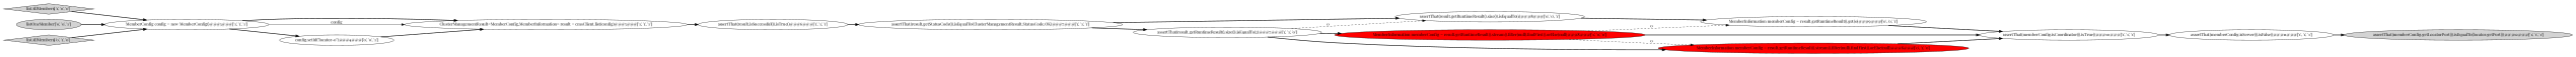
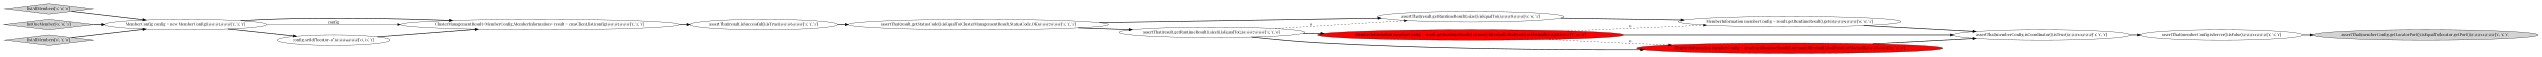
  digraph {
    rankdir=LR
    fontname="Playfair Display"
    node [fillcolor=white shape=ellipse style=filled fontname="Playfair Display"]
    edge [style=bold fontname="Playfair Display"]
    n1 [label="assertThat(result.getStatusCode()).isEqualTo(ClusterManagementResult.StatusCode.OK)@@@7@@@['1', '1', '1']"]
    n2 [label="assertThat(result.getRuntimeResult().size()).isEqualTo(1)@@@8@@@['0', '0', '1']"]
    n3 [label="assertThat(result.getRuntimeResult().size()).isEqualTo(2)@@@7@@@['1', '1', '0']"]
    n4 [label="assertThat(result.isSuccessful()).isTrue()@@@6@@@['1', '1', '1']"]
    n5 [label="MemberInformation memberConfig = result.getRuntimeResult().get(0)@@@9@@@['0', '0', '1']"]
    n6 [fillcolor=lightgray label="listAllMembers['1', '0', '0']" shape=diamond]
    n7 [label="MemberConfig config = new MemberConfig()@@@3@@@['1', '1', '1']"]
    n8 [label="config.setId(\"locator-0\")@@@4@@@['0', '0', '1']"]
    n9 [label="ClusterManagementResult<MemberConfig,MemberInformation> result = cmsClient.list(config)@@@5@@@['1', '1', '1']"]
    n10 [fillcolor=red label="MemberInformation memberConfig = result.getRuntimeResult().stream().filter(null).findFirst().orElse(null)@@@8@@@['1', '0', '0']"]
    n11 [fillcolor=red label="MemberInformation memberConfig = result.getRuntimeResult().stream().filter(null).findFirst().orElse(null)@@@8@@@['0', '1', '0']"]
    n12 [label="assertThat(memberConfig.isCoordinator()).isTrue()@@@10@@@['1', '1', '1']"]
    n13 [label="assertThat(memberConfig.isServer()).isFalse()@@@11@@@['1', '1', '1']"]
    n14 [fillcolor=lightgray label="assertThat(memberConfig.getLocatorPort()).isEqualTo(locator.getPort())@@@12@@@['1', '1', '1']"]
-   n15 [fillcolor=lightgray label="listOneMember['0', '0', '1']"]
+   n15 [fillcolor=lightgray label="listOneMember['0', '0', '1']" shape=diamond]
    n16 [fillcolor=lightgray label="listAllMembers['0', '1', '0']" shape=diamond]
    n1 -> n2
    n1 -> n3
    n2 -> n5
    n3 -> n2 [label=0 style=dashed]
    n3 -> n10
    n3 -> n11
    n4 -> n1
    n5 -> n12
    n6 -> n7
    n7 -> n8
    n7 -> n9
    n7 -> n9 [label=config style=solid]
    n8 -> n9
    n9 -> n4
    n10 -> n5 [label=0 style=dashed]
    n10 -> n11 [label=0 style=dashed]
    n10 -> n12
    n11 -> n12
    n12 -> n13
    n13 -> n14
    n15 -> n7
    n16 -> n7
  }
